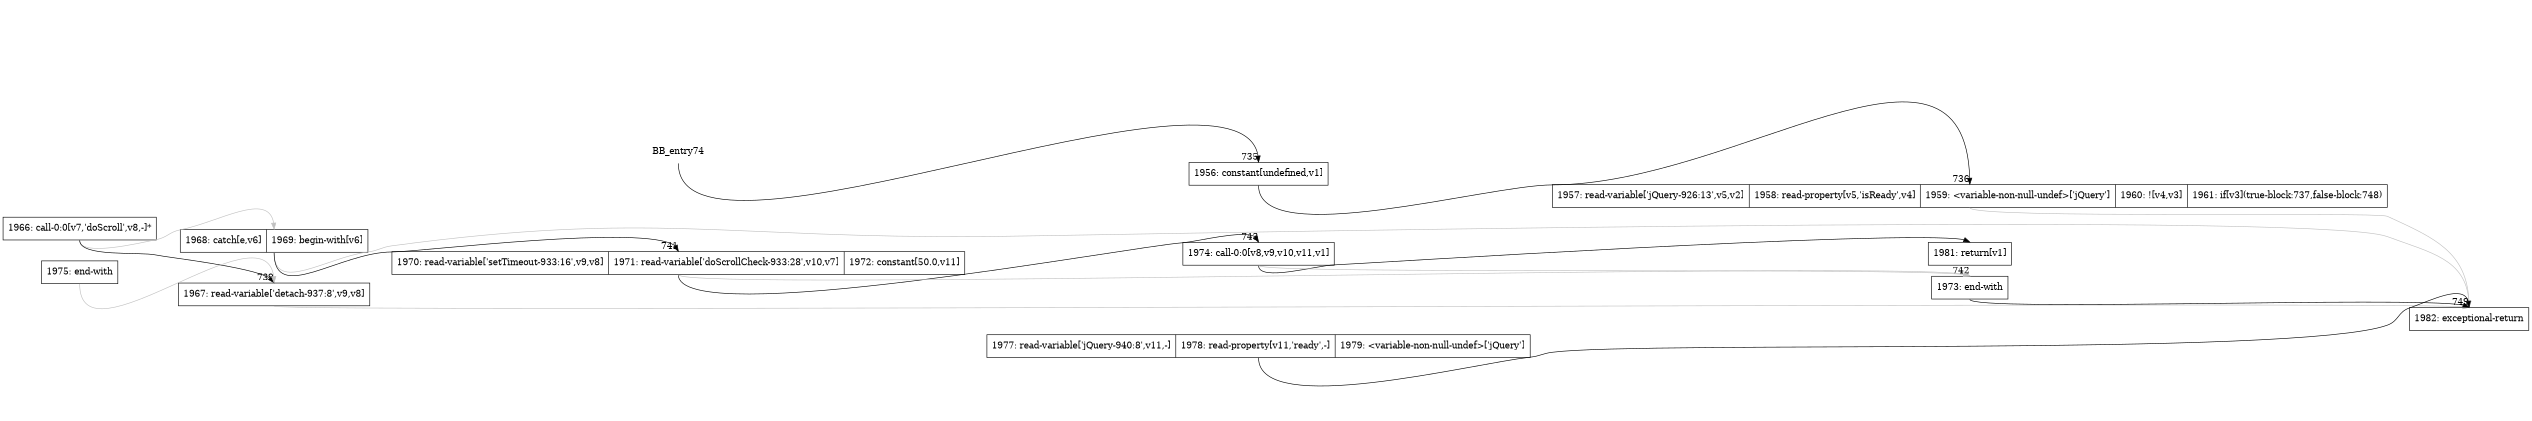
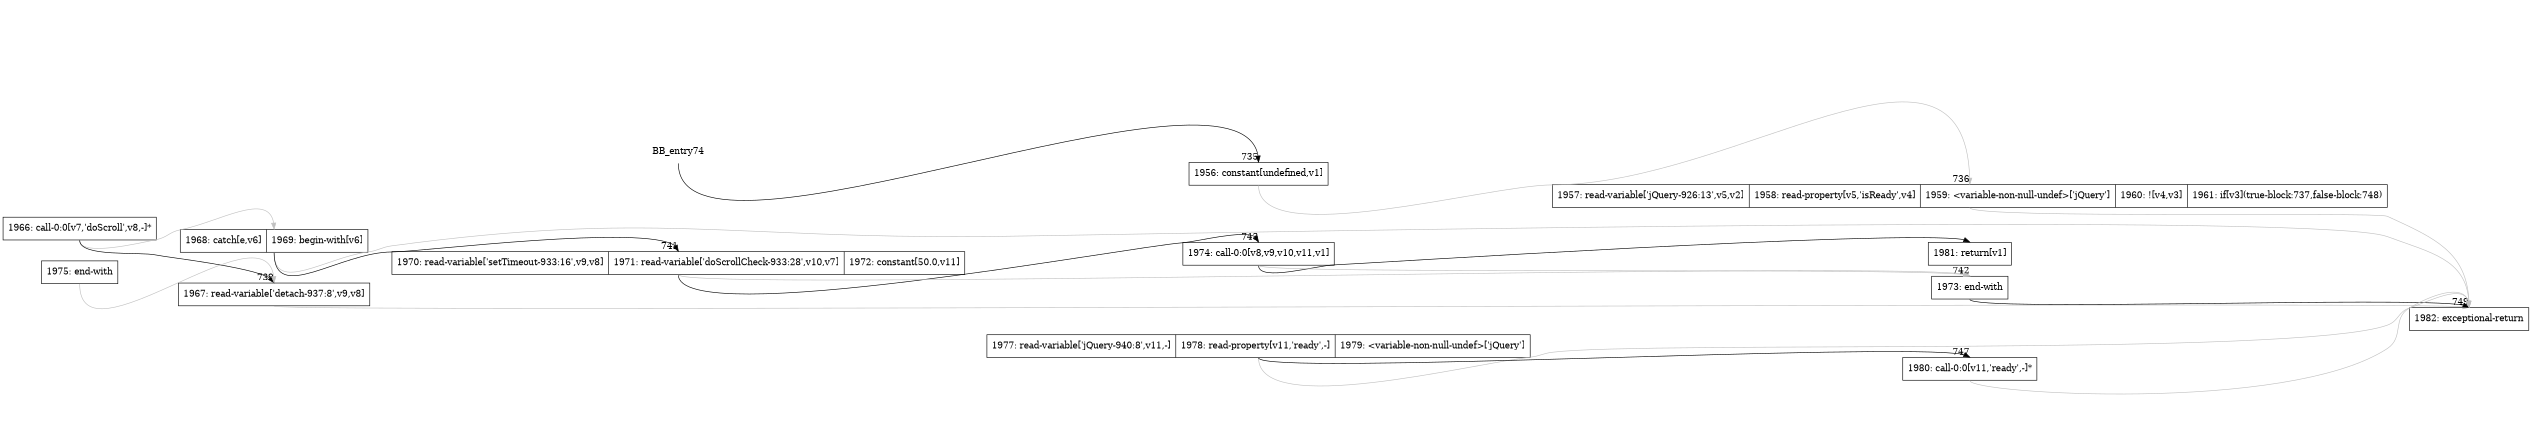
  digraph {
    rankdir=LR
    node [shape=record]
    edge [headport=n tailport=s color=gray]
    n1 [label=BB_entry74 shape=none]
    n2 [label="{1956: constant[undefined,v1]}"]
    n3 [label="{1957: read-variable['jQuery-926:13',v5,v2]|1958: read-property[v5,'isReady',v4]|1959: \<variable-non-null-undef\>['jQuery']|1960: ![v4,v3]|1961: if[v3](true-block:737,false-block:748)}"]
    n4 [label="{1982: exceptional-return}"]
    n5 [label="{1981: return[v1]}"]
    n6 [label="{1966: call-0:0[v7,'doScroll',v8,-]*}"]
    n7 [label="{1968: catch[e,v6]|1969: begin-with[v6]}"]
    n8 [label="{1967: read-variable['detach-937:8',v9,v8]}"]
    n9 [label="{1970: read-variable['setTimeout-933:16',v9,v8]|1971: read-variable['doScrollCheck-933:28',v10,v7]|1972: constant[50.0,v11]}"]
    n10 [label="{1974: call-0:0[v8,v9,v10,v11,v1]}"]
    n11 [label="{1973: end-with}"]
    n12 [label="{1977: read-variable['jQuery-940:8',v11,-]|1978: read-property[v11,'ready',-]|1979: \<variable-non-null-undef\>['jQuery']}"]
+   n13 [label="{1980: call-0:0[v11,'ready',-]*}"]
    n14 [label="{1975: end-with}"]
    n1 -> n2 [headlabel="    735" color=""]
-   n2 -> n3 [headlabel="      736" color=""]
+   n2 -> n3 [headlabel="      736"]
    n3 -> n4 [headlabel="      749"]
    n6 -> n7
    n6 -> n8 [headlabel="      739" color=""]
    n7 -> n4
    n7 -> n9 [headlabel="      741" color=""]
    n8 -> n4
    n9 -> n10 [headlabel="      743" color=""]
    n9 -> n11 [headlabel="      742"]
    n10 -> n5 [color=""]
    n10 -> n11
    n11 -> n4 [color=""]
-   n12 -> n4 [color=black]
+   n12 -> n4
+   n12 -> n13 [headlabel="      747" color=""]
+   n13 -> n4
    n14 -> n8
  }
